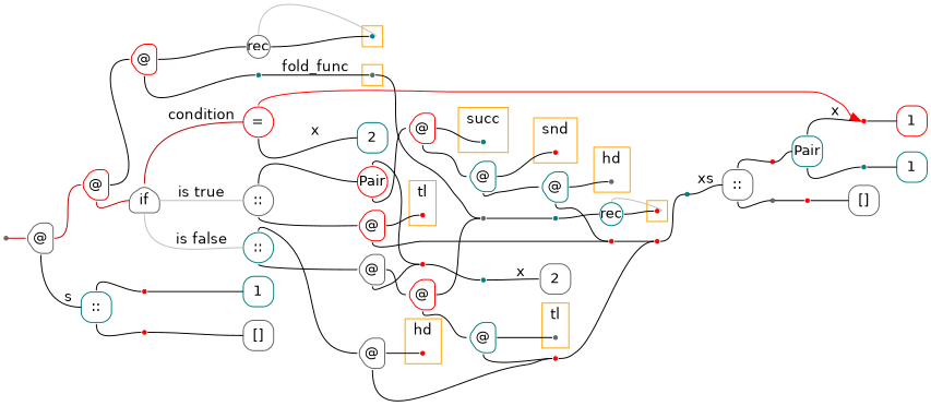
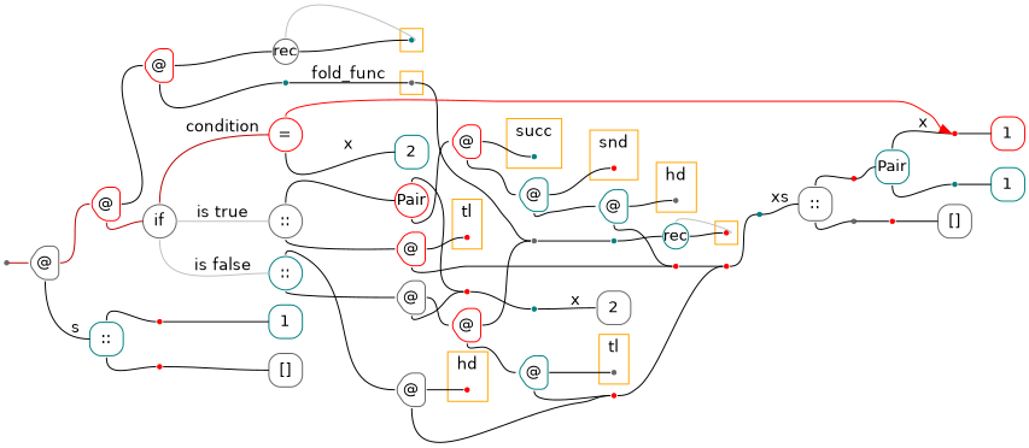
  digraph {
    labeldistance=0
    nodesep=.175
    rankdir=LR
    ranksep=.175
    fontname="DejaVu Sans"
    node [color=red fixedsize=true orientation=90 shape=point fontname="DejaVu Sans" style=rounded]
    edge [arrowhead=none arrowtail=none headport=w tailport=e fontname="DejaVu Sans"]
    ndcluster_nd174 [color=gray40 style=""]
    ndcluster_nd383 [style=""]
    ndcluster_nd700 [color=teal style=""]
    ndcluster_nd830 [color=teal style=""]
    ndcluster_nd837 [style=""]
    ndcluster_nd844 [color=gray40 style=""]
    ndcluster_nd851 [style=""]
    ndcluster_nd860 [style=""]
    ndcluster_nd870 [color=gray40 style=""]
    nd1 [color=gray40 orientation="" style=""]
    n11 [color=gray40 height=.4 label="@" shape=house width=.4]
    n12 [height=.4 label=1 shape=square width=.4]
    n13 [color=gray40 height=.4 label=2 shape=square width=.4]
    n14 [color=teal height=.4 label=1 shape=square width=.4]
    n15 [color=gray40 height=.4 label="[]" shape=square width=.4]
    n16 [label=" " color=gray40]
    n17 [color=teal height=.3 label=rec shape=circle width=.3 orientation=""]
    n18 [label=" " color=teal]
    n19 [color=teal height=.4 label=1 shape=square width=.4]
    n20 [color=gray40 height=.4 label="[]" shape=square width=.4]
    n21 [color=teal height=.4 label=Pair shape=square width=.4]
    n22 [label=" "]
    n23 [label=" " color=teal]
    n24 [color=gray40 height=.4 label="::" shape=square width=.4]
    n25 [label=" "]
    n26 [label=" " color=gray40]
    n27 [color=gray40 height=.3 label=rec shape=circle width=.3 orientation=""]
    n28 [height=.4 label="@" shape=house width=.4]
    n29 [color=teal height=.4 label="::" shape=square width=.4]
    n30 [height=.4 label="@" shape=house width=.4]
-   n31 [color=gray40 height=.4 label=if shape=house width=.4 orientation=""]
+   n31 [color=gray40 height=.4 label=if shape=circle width=.4 orientation=""]
    n32 [label=" " color=teal]
    n33 [label=" "]
    n34 [label=" "]
    n35 [height=.4 label="=" shape=circle width=.4 orientation=""]
    n36 [color=gray40 height=.4 label="::" shape=circle width=.4 orientation=""]
    n37 [color=teal height=.4 label="::" shape=circle width=.4 orientation=""]
    n38 [color=teal height=.4 label=2 shape=square width=.4]
    n39 [height=.4 label=Pair shape=circle width=.4 orientation=""]
    n40 [height=.4 label="@" shape=house width=.4]
    n41 [height=.4 label="@" shape=house width=.4]
    n42 [label=" "]
    n43 [color=teal height=.4 label="@" shape=house width=.4]
    n44 [color=teal height=.4 label="@" shape=house width=.4]
    n45 [label=" "]
    n46 [label=" "]
    n47 [color=gray40 height=.4 label="@" shape=house width=.4]
    n48 [color=gray40 height=.4 label="@" shape=house width=.4]
    n49 [label=" "]
    n50 [height=.4 label="@" shape=house width=.4]
    n51 [color=teal height=.4 label="@" shape=house width=.4]
    n52 [label=" " color=teal]
    n53 [label=" " color=teal]
    n54 [label=" "]
    subgraph cluster_1 {
      color=orange
      style=fill
      ndcluster_nd174
    }
    subgraph cluster_2 {
      color=orange
      label=snd
      style=fill
      ndcluster_nd837
    }
    subgraph cluster_3 {
      color=orange
      style=fill
      ndcluster_nd383
    }
    subgraph cluster_4 {
      color=orange
      style=fill
      ndcluster_nd700
    }
    subgraph cluster_5 {
      color=orange
      label=succ
      style=fill
      ndcluster_nd830
    }
    subgraph cluster_6 {
      color=orange
      label=hd
      style=fill
      ndcluster_nd844
    }
    subgraph cluster_7 {
      color=orange
      label=tl
      style=fill
      ndcluster_nd851
    }
    subgraph cluster_8 {
      color=orange
      label=hd
      style=fill
      ndcluster_nd860
    }
    subgraph cluster_9 {
      color=orange
      label=tl
      style=fill
      ndcluster_nd870
    }
    ndcluster_nd174 -> n16
    nd1 -> n11 [color="#b70000"]
    n11 -> n28 [color="#b70000"]
    n11 -> n29 [label=s tailport=s]
    n16 -> n18
    n17 -> ndcluster_nd383 [color=grey dir=back headport=e tailport=n]
    n17 -> ndcluster_nd383
    n18 -> n17 [color=black]
    n21 -> n22 [label=x tailport=n]
    n21 -> n23 [tailport=s]
    n22 -> n12
    n23 -> n19
    n24 -> n25 [tailport=n]
    n24 -> n26 [tailport=s]
    n25 -> n21
    n26 -> n54
    n27 -> ndcluster_nd700 [color=grey dir=back headport=e tailport=n]
    n27 -> ndcluster_nd700
    n28 -> n30
    n28 -> n31 [color="#b70000" tailport=s]
    n29 -> n33 [tailport=n]
    n29 -> n34 [tailport=s]
    n30 -> n27 [color=black]
    n30 -> n32 [tailport=s]
    n31 -> n35 [color="#b70000" label=condition tailport=n]
    n31 -> n36 [color=grey label="is true"]
    n31 -> n37 [color=grey label="is false" tailport=s]
    n32 -> ndcluster_nd174 [label=fold_func]
    n33 -> n14
    n34 -> n15
    n35 -> n22 [arrowhead=normal color=red tailport=n]
    n35 -> n38 [label=x tailport=s]
    n36 -> n39 [tailport=n]
    n36 -> n40 [tailport=s]
    n37 -> n47 [tailport=n]
    n37 -> n48 [tailport=s]
    n39 -> n41 [tailport=s]
    n39 -> n42 [tailport=n]
    n40 -> ndcluster_nd851
    n40 -> n45 [tailport=s]
    n41 -> ndcluster_nd830
    n41 -> n43 [tailport=s]
    n42 -> n52
    n43 -> ndcluster_nd837
    n43 -> n44 [tailport=s]
    n44 -> ndcluster_nd844
    n44 -> n45 [tailport=s]
    n45 -> n46
    n46 -> n53
    n47 -> ndcluster_nd860
    n47 -> n49 [tailport=s]
    n48 -> n42 [tailport=s]
    n48 -> n50
    n49 -> n46
    n50 -> n16
    n50 -> n51 [tailport=s]
    n51 -> ndcluster_nd870
    n51 -> n49 [tailport=s]
    n52 -> n13 [label=x]
    n53 -> n24 [label=xs]
    n54 -> n20
  }
